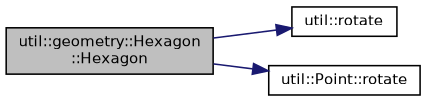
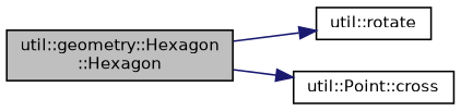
  digraph {
    rankdir=LR
    node [color=black fillcolor=white fontname=Helvetica fontsize=10 shape=record style=filled]
    edge [color=midnightblue fontname=Helvetica fontsize=10 labelfontname=Helvetica labelfontsize=10 style=solid]
    n1 [fillcolor=grey75 fontcolor=black height=0.2 label="util::geometry::Hexagon\l::Hexagon" width=0.4]
    n2 [height=0.2 label="util::rotate" width=0.4]
-   n3 [height=0.2 label="util::Point::rotate" width=0.4]
+   n3 [height=0.2 label="util::Point::cross" width=0.4]
    n1 -> n2
    n1 -> n3
  }
